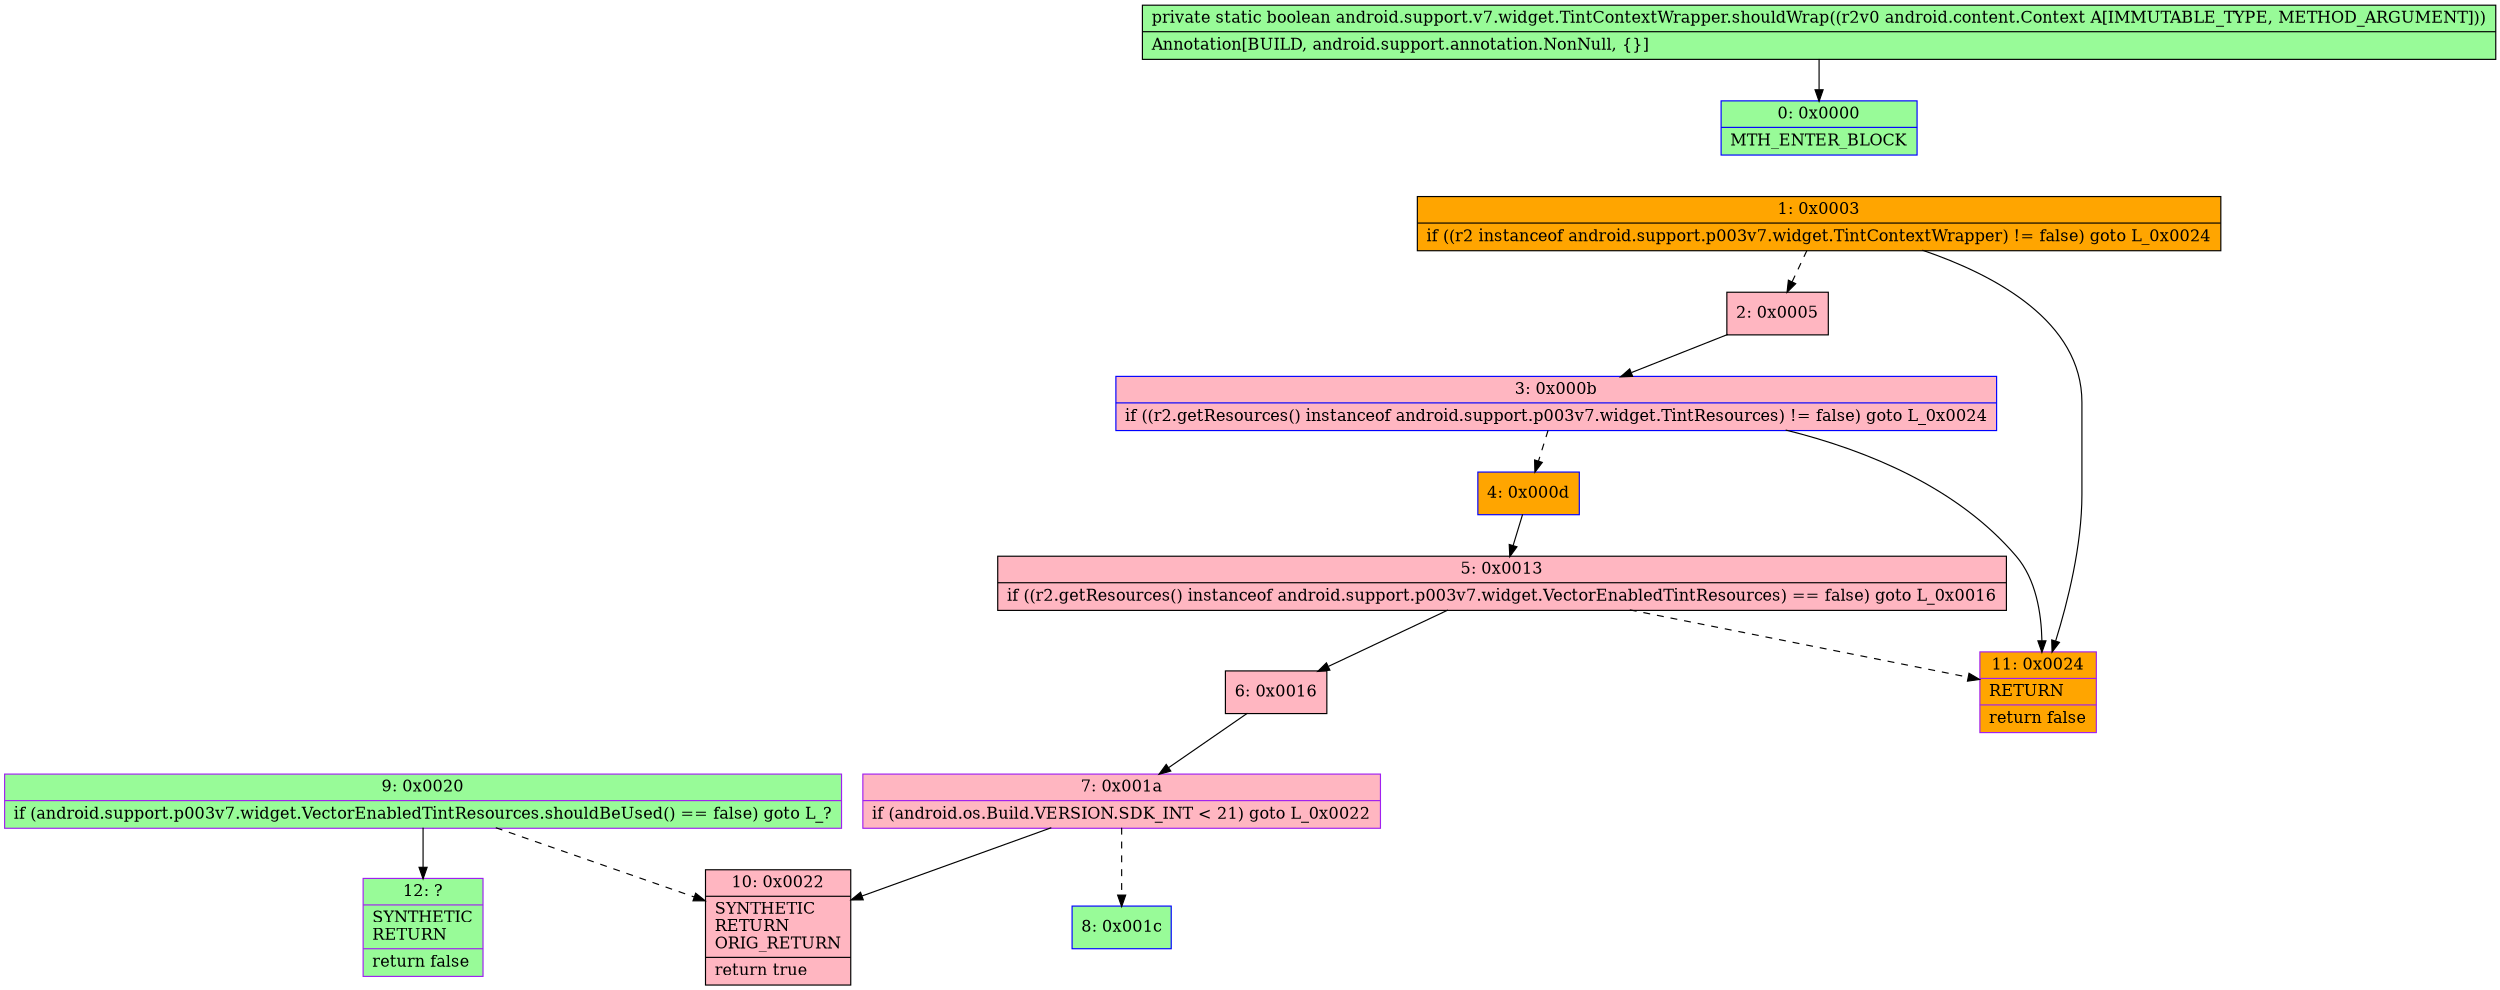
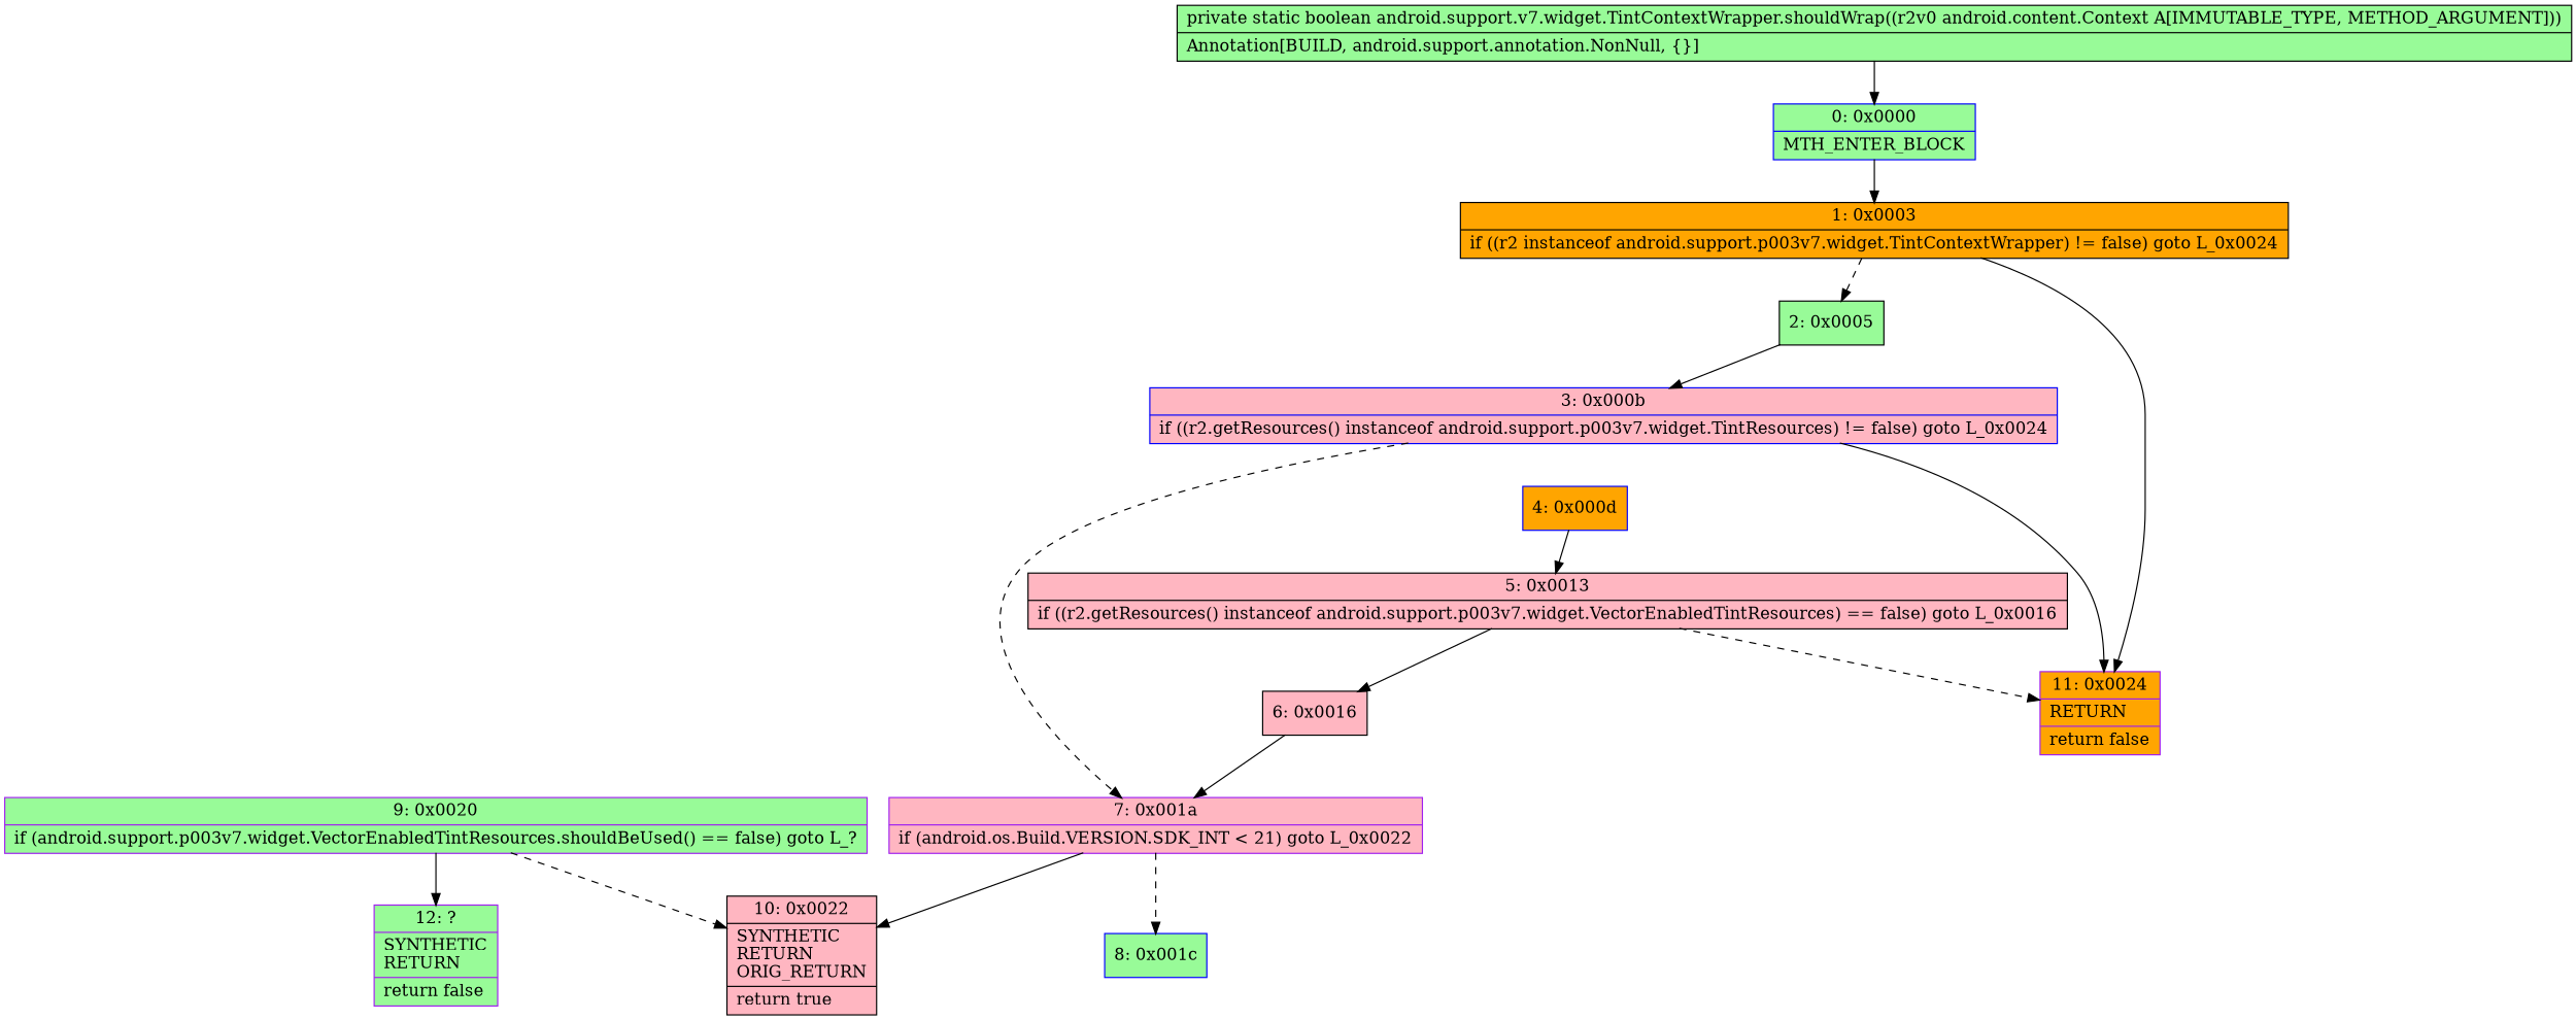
  digraph {
    node [color=black fillcolor=palegreen shape=record style=filled]
    n1 [color=blue label="{0\:\ 0x0000|MTH_ENTER_BLOCK\l}"]
    n2 [fillcolor=orange label="{1\:\ 0x0003|if ((r2 instanceof android.support.p003v7.widget.TintContextWrapper) != false) goto L_0x0024\l}"]
-   n3 [fillcolor=lightpink label="{2\:\ 0x0005}"]
+   n3 [label="{2\:\ 0x0005}"]
    n4 [color=purple fillcolor=orange label="{11\:\ 0x0024|RETURN\l|return false\l}"]
    n5 [color=blue fillcolor=lightpink label="{3\:\ 0x000b|if ((r2.getResources() instanceof android.support.p003v7.widget.TintResources) != false) goto L_0x0024\l}"]
    n6 [color=blue fillcolor=orange label="{4\:\ 0x000d}"]
    n7 [fillcolor=lightpink label="{5\:\ 0x0013|if ((r2.getResources() instanceof android.support.p003v7.widget.VectorEnabledTintResources) == false) goto L_0x0016\l}"]
    n8 [fillcolor=lightpink label="{6\:\ 0x0016}"]
    n9 [color=purple fillcolor=lightpink label="{7\:\ 0x001a|if (android.os.Build.VERSION.SDK_INT \< 21) goto L_0x0022\l}"]
    n10 [color=blue label="{8\:\ 0x001c}"]
    n11 [fillcolor=lightpink label="{10\:\ 0x0022|SYNTHETIC\lRETURN\lORIG_RETURN\l|return true\l}"]
    n12 [color=purple label="{9\:\ 0x0020|if (android.support.p003v7.widget.VectorEnabledTintResources.shouldBeUsed() == false) goto L_?\l}"]
    n13 [color=purple label="{12\:\ ?|SYNTHETIC\lRETURN\l|return false\l}"]
    n14 [label="{private static boolean android.support.v7.widget.TintContextWrapper.shouldWrap((r2v0 android.content.Context A[IMMUTABLE_TYPE, METHOD_ARGUMENT]))  | Annotation[BUILD, android.support.annotation.NonNull, \{\}]\l}"]
+   n1 -> n2
    n2 -> n3 [style=dashed]
    n2 -> n4
    n3 -> n5
    n5 -> n4
-   n5 -> n6 [style=dashed]
+   n5 -> n9 [style=dashed]
    n6 -> n7
    n7 -> n4 [style=dashed]
    n7 -> n8
    n8 -> n9
    n9 -> n10 [style=dashed]
    n9 -> n11
    n12 -> n11 [style=dashed]
    n12 -> n13
    n14 -> n1
  }
